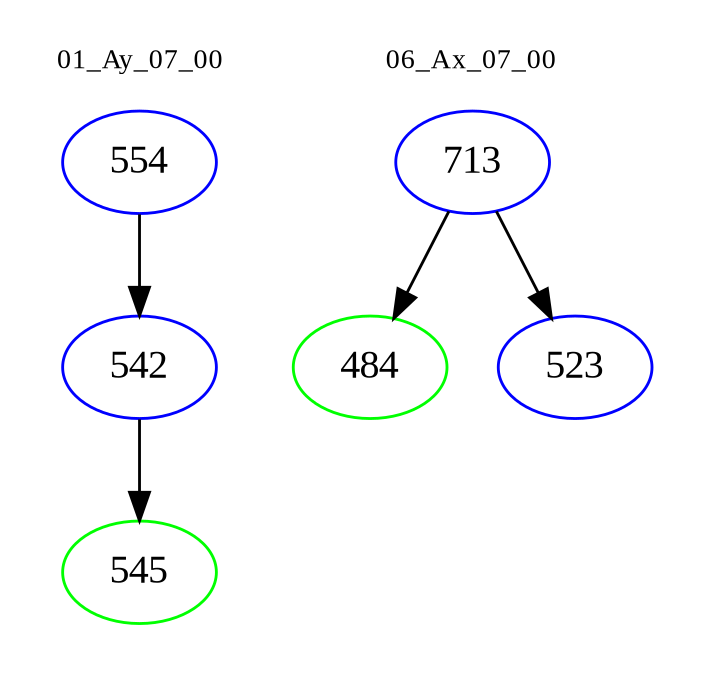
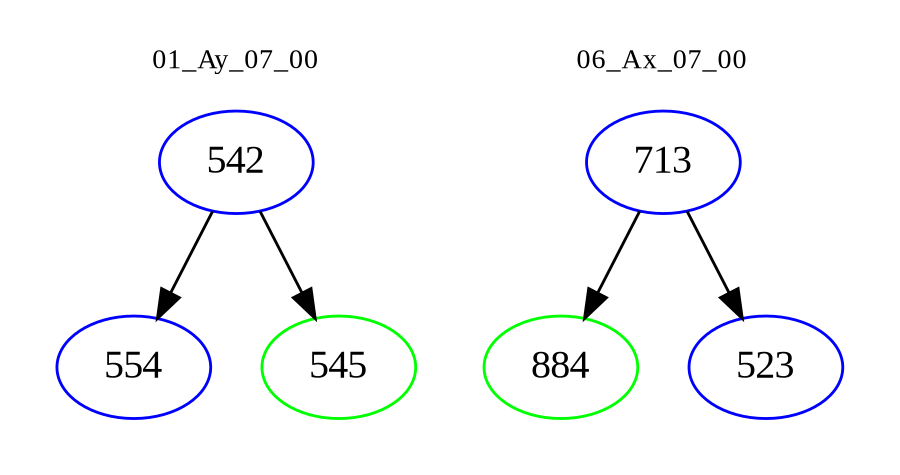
  digraph {
    fontname="Liberation Serif"
    node [color=blue fontname="Liberation Serif"]
    edge [color=black fontname="Liberation Serif"]
    n1 [label=542]
    n2 [label=554]
    n3 [color=green label=545]
    n4 [label=713]
-   n5 [color=green label=484]
+   n5 [color=green label=884]
    n6 [label=523]
    subgraph cluster_1 {
      color=white
      fontsize=10
      label="01_Ay_07_00"
      n1
      n2
      n3
    }
    subgraph cluster_2 {
      color=white
      fontsize=10
      label="06_Ax_07_00"
      n4
      n5
      n6
    }
-   n2 -> n1
+   n1 -> n2
    n1 -> n3
    n4 -> n5
    n4 -> n6
  }
